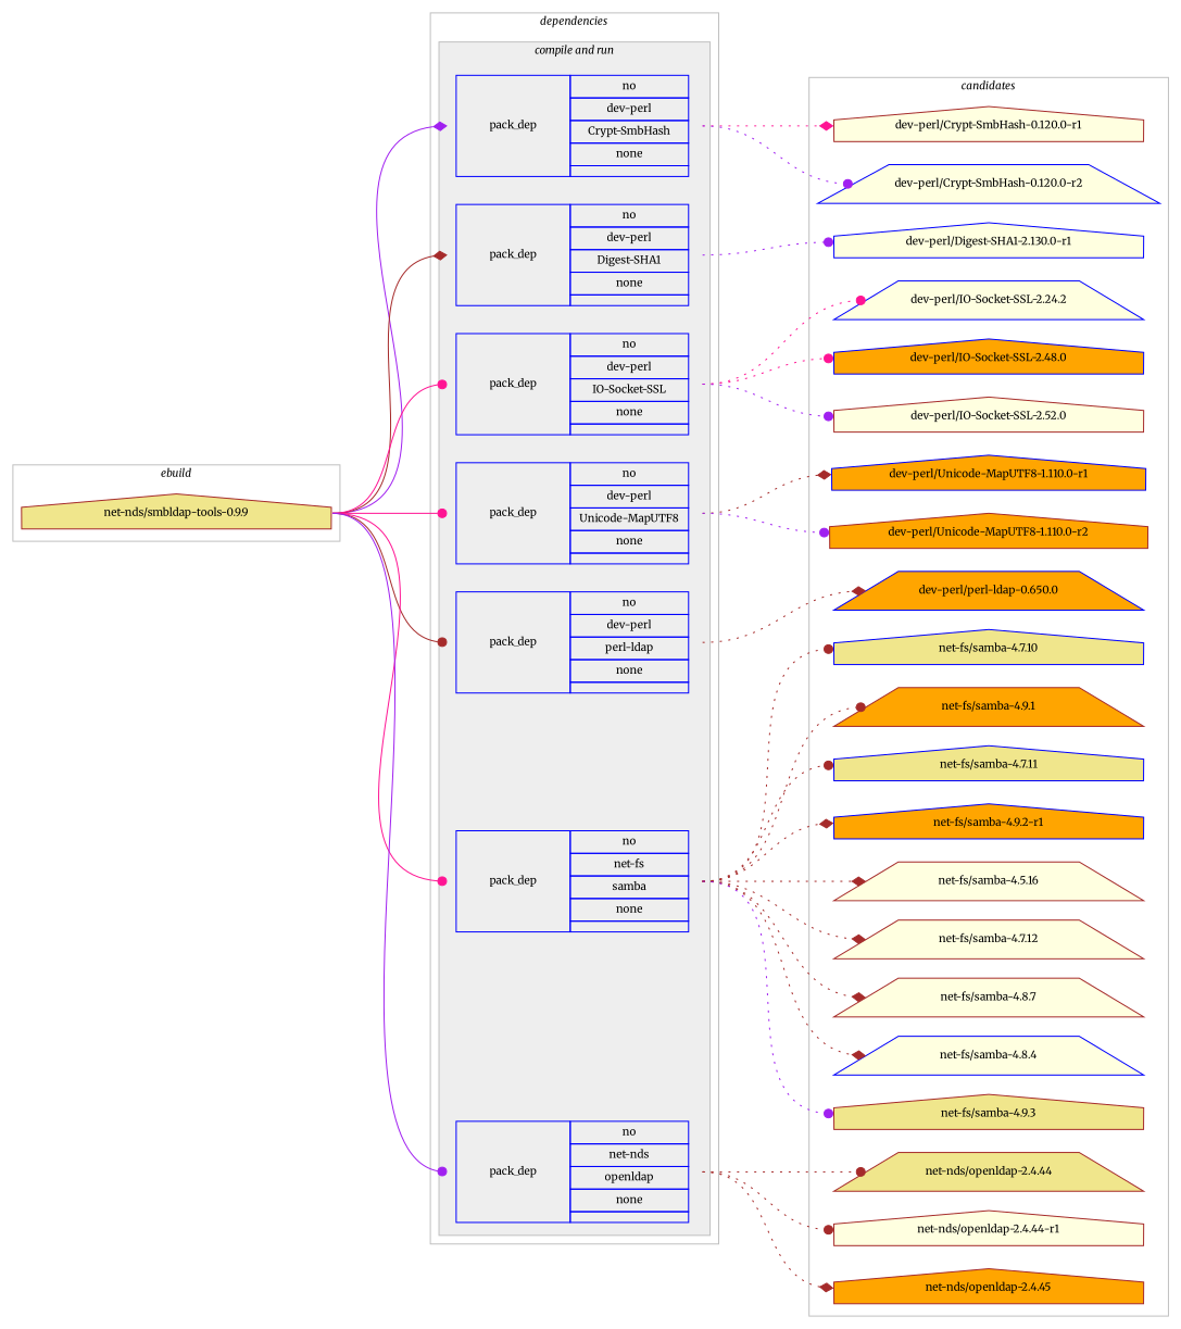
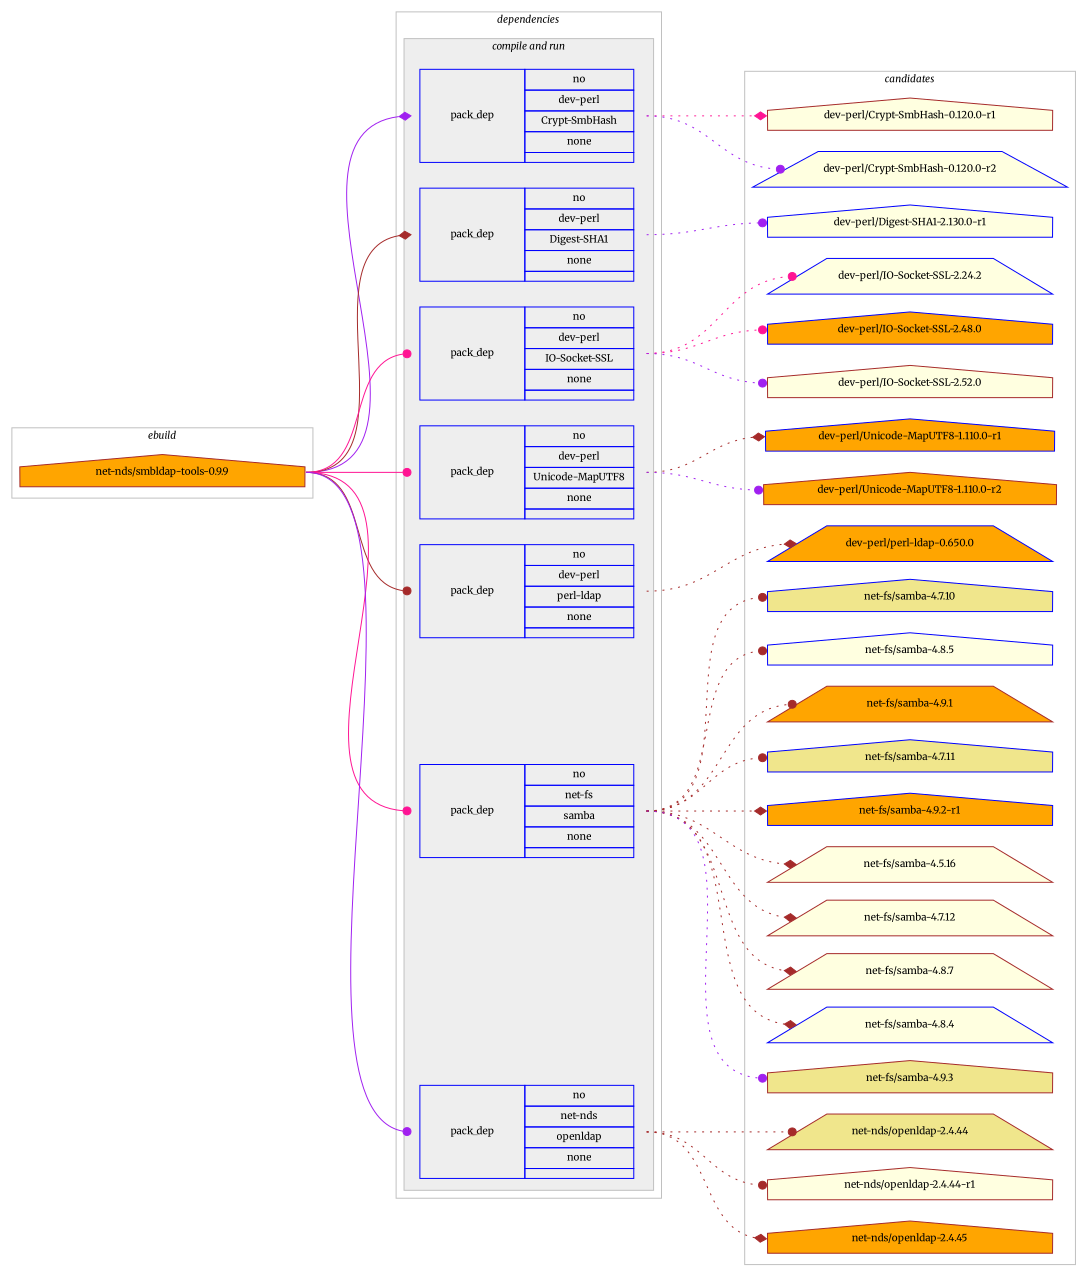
  digraph {
    compound=true
    concentrate=true
    fontname=Merriweather
    fontsize=10
    newrank=true
    rankdir=LR
    ranksep=1.5
    node [color=blue fillcolor=lightyellow fontname=Merriweather fontsize=10 shape=house style=filled]
    edge [arrowhead=dot color=brown fontname=Merriweather headport=w style=dotted tailport=e weight=100]
-   n1 [color=brown fillcolor=khaki label="net-nds/smbldap-tools-0.9.9" width=4]
+   n1 [color=brown fillcolor=orange label="net-nds/smbldap-tools-0.9.9" width=4]
    n2 [label=<<TABLE BORDER="0" CELLBORDER="1" CELLSPACING="0" CELLPADDING="4" WIDTH="220"><TR><TD ROWSPAN="6" CELLPADDING="30">pack_dep</TD></TR><TR><TD WIDTH="110">no</TD></TR><TR><TD>dev-perl</TD></TR><TR><TD>Crypt-SmbHash</TD></TR><TR><TD>none</TD></TR><TR><TD></TD></TR></TABLE>> shape=none fillcolor="" style=""]
    n3 [label=<<TABLE BORDER="0" CELLBORDER="1" CELLSPACING="0" CELLPADDING="4" WIDTH="220"><TR><TD ROWSPAN="6" CELLPADDING="30">pack_dep</TD></TR><TR><TD WIDTH="110">no</TD></TR><TR><TD>dev-perl</TD></TR><TR><TD>Digest-SHA1</TD></TR><TR><TD>none</TD></TR><TR><TD></TD></TR></TABLE>> shape=none fillcolor="" style=""]
    n4 [label=<<TABLE BORDER="0" CELLBORDER="1" CELLSPACING="0" CELLPADDING="4" WIDTH="220"><TR><TD ROWSPAN="6" CELLPADDING="30">pack_dep</TD></TR><TR><TD WIDTH="110">no</TD></TR><TR><TD>dev-perl</TD></TR><TR><TD>IO-Socket-SSL</TD></TR><TR><TD>none</TD></TR><TR><TD></TD></TR></TABLE>> shape=none fillcolor="" style=""]
    n5 [label=<<TABLE BORDER="0" CELLBORDER="1" CELLSPACING="0" CELLPADDING="4" WIDTH="220"><TR><TD ROWSPAN="6" CELLPADDING="30">pack_dep</TD></TR><TR><TD WIDTH="110">no</TD></TR><TR><TD>dev-perl</TD></TR><TR><TD>Unicode-MapUTF8</TD></TR><TR><TD>none</TD></TR><TR><TD></TD></TR></TABLE>> shape=none fillcolor="" style=""]
    n6 [label=<<TABLE BORDER="0" CELLBORDER="1" CELLSPACING="0" CELLPADDING="4" WIDTH="220"><TR><TD ROWSPAN="6" CELLPADDING="30">pack_dep</TD></TR><TR><TD WIDTH="110">no</TD></TR><TR><TD>dev-perl</TD></TR><TR><TD>perl-ldap</TD></TR><TR><TD>none</TD></TR><TR><TD></TD></TR></TABLE>> shape=none fillcolor="" style=""]
    n7 [label=<<TABLE BORDER="0" CELLBORDER="1" CELLSPACING="0" CELLPADDING="4" WIDTH="220"><TR><TD ROWSPAN="6" CELLPADDING="30">pack_dep</TD></TR><TR><TD WIDTH="110">no</TD></TR><TR><TD>net-fs</TD></TR><TR><TD>samba</TD></TR><TR><TD>none</TD></TR><TR><TD></TD></TR></TABLE>> shape=none fillcolor="" style=""]
    n8 [label=<<TABLE BORDER="0" CELLBORDER="1" CELLSPACING="0" CELLPADDING="4" WIDTH="220"><TR><TD ROWSPAN="6" CELLPADDING="30">pack_dep</TD></TR><TR><TD WIDTH="110">no</TD></TR><TR><TD>net-nds</TD></TR><TR><TD>openldap</TD></TR><TR><TD>none</TD></TR><TR><TD></TD></TR></TABLE>> shape=none fillcolor="" style=""]
    n9 [color=brown label="dev-perl/Crypt-SmbHash-0.120.0-r1" width=4]
    n10 [label="dev-perl/Crypt-SmbHash-0.120.0-r2" shape=trapezium width=4]
    n11 [label="dev-perl/Digest-SHA1-2.130.0-r1" width=4]
    n12 [label="dev-perl/IO-Socket-SSL-2.24.2" shape=trapezium width=4]
    n13 [fillcolor=orange label="dev-perl/IO-Socket-SSL-2.48.0" width=4]
    n14 [color=brown label="dev-perl/IO-Socket-SSL-2.52.0" width=4]
    n15 [fillcolor=orange label="dev-perl/Unicode-MapUTF8-1.110.0-r1" width=4]
    n16 [color=brown fillcolor=orange label="dev-perl/Unicode-MapUTF8-1.110.0-r2" width=4]
    n17 [fillcolor=orange label="dev-perl/perl-ldap-0.650.0" shape=trapezium width=4]
    n18 [fillcolor=khaki label="net-fs/samba-4.7.10" width=4]
+   n19 [label="net-fs/samba-4.8.5" width=4]
    n20 [color=brown fillcolor=orange label="net-fs/samba-4.9.1" shape=trapezium width=4]
    n21 [fillcolor=khaki label="net-fs/samba-4.7.11" width=4]
    n22 [fillcolor=orange label="net-fs/samba-4.9.2-r1" width=4]
    n23 [color=brown label="net-fs/samba-4.5.16" shape=trapezium width=4]
    n24 [color=brown label="net-fs/samba-4.7.12" shape=trapezium width=4]
    n25 [color=brown label="net-fs/samba-4.8.7" shape=trapezium width=4]
    n26 [label="net-fs/samba-4.8.4" shape=trapezium width=4]
    n27 [color=brown fillcolor=khaki label="net-fs/samba-4.9.3" width=4]
    n28 [color=brown fillcolor=khaki label="net-nds/openldap-2.4.44" shape=trapezium width=4]
    n29 [color=brown label="net-nds/openldap-2.4.44-r1" width=4]
    n30 [color=brown fillcolor=orange label="net-nds/openldap-2.4.45" width=4]
    subgraph cluster_1 {
      color=gray
      label=<<i>dependencies</i>>
      subgraph cluster_2 {
        color=gray
        fillcolor="#eeeeee"
        label=<<i>compile</i>>
        style=filled
      }
      subgraph cluster_3 {
        color=gray
        fillcolor="#eeeeee"
        label=<<i>compile and run</i>>
        style=filled
        subgraph sub_4 {
          color=gray
          fillcolor="#eeeeee"
          label=<<i>compile and run</i>>
          style=filled
          n2
        }
        subgraph sub_5 {
          color=gray
          fillcolor="#eeeeee"
          label=<<i>compile and run</i>>
          style=filled
          n3
        }
        subgraph sub_6 {
          color=gray
          fillcolor="#eeeeee"
          label=<<i>compile and run</i>>
          style=filled
          n4
        }
        subgraph sub_7 {
          color=gray
          fillcolor="#eeeeee"
          label=<<i>compile and run</i>>
          style=filled
          n5
        }
        subgraph sub_8 {
          color=gray
          fillcolor="#eeeeee"
          label=<<i>compile and run</i>>
          style=filled
          n6
        }
        subgraph sub_9 {
          color=gray
          fillcolor="#eeeeee"
          label=<<i>compile and run</i>>
          style=filled
          n7
        }
        subgraph sub_10 {
          color=gray
          fillcolor="#eeeeee"
          label=<<i>compile and run</i>>
          style=filled
          n8
        }
      }
      subgraph cluster_11 {
        color=gray
        fillcolor="#eeeeee"
        label=<<i>run</i>>
        style=filled
      }
    }
    subgraph cluster_12 {
      color=gray
      label=<<i>ebuild</i>>
      rank=same
      n1
    }
    subgraph cluster_13 {
      color=gray
      label=<<i>candidates</i>>
      rank=same
      subgraph sub_14 {
        color=black
        label=<<i>candidates</i>>
        nodesep=1
        rank=same
        n9
        n10
      }
      subgraph sub_15 {
        color=black
        label=<<i>candidates</i>>
        nodesep=1
        rank=same
        n11
      }
      subgraph sub_16 {
        color=black
        label=<<i>candidates</i>>
        nodesep=1
        rank=same
        n12
        n13
        n14
      }
      subgraph sub_17 {
        color=black
        label=<<i>candidates</i>>
        nodesep=1
        rank=same
        n15
        n16
      }
      subgraph sub_18 {
        color=black
        label=<<i>candidates</i>>
        nodesep=1
        rank=same
        n17
      }
      subgraph sub_19 {
        color=black
        label=<<i>candidates</i>>
        nodesep=1
        rank=same
        n18
+       n19
        n20
        n21
        n22
        n23
        n24
        n25
        n26
        n27
      }
      subgraph sub_20 {
        color=black
        label=<<i>candidates</i>>
        nodesep=1
        rank=same
        n28
        n29
        n30
      }
    }
    n1 -> n2 [arrowhead=diamond color=purple style=solid weight=20]
    n1 -> n3 [arrowhead=diamond style=solid weight=20]
    n1 -> n4 [color=deeppink style=solid weight=20]
    n1 -> n5 [color=deeppink style=solid weight=20]
    n1 -> n6 [style=solid weight=20]
    n1 -> n7 [color=deeppink style=solid weight=20]
    n1 -> n8 [color=purple style=solid weight=20]
    n2 -> n9 [arrowhead=diamond color=deeppink]
    n2 -> n10 [color=purple]
    n3 -> n11 [color=purple]
    n4 -> n12 [color=deeppink]
    n4 -> n13 [color=deeppink]
    n4 -> n14 [color=purple]
    n5 -> n15 [arrowhead=diamond]
    n5 -> n16 [color=purple]
    n6 -> n17 [arrowhead=diamond]
    n7 -> n18
+   n7 -> n19
    n7 -> n20
    n7 -> n21
    n7 -> n22 [arrowhead=diamond]
    n7 -> n23 [arrowhead=diamond]
    n7 -> n24 [arrowhead=diamond]
    n7 -> n25 [arrowhead=diamond]
    n7 -> n26 [arrowhead=diamond]
    n7 -> n27 [color=purple]
    n8 -> n28
    n8 -> n29
    n8 -> n30 [arrowhead=diamond]
  }
